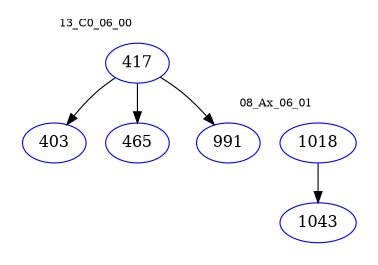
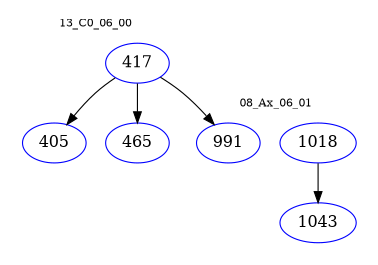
  digraph {
    node [color=blue]
    edge [color=black]
    n1 [label=1018]
    n2 [label=991]
    n3 [label=1043]
    n4 [label=417]
-   n5 [label=403]
+   n5 [label=405]
    n6 [label=465]
    subgraph cluster_1 {
      color=white
      fontsize=10
      label="08_Ax_06_01"
      n1
      n2
      n3
    }
    subgraph cluster_2 {
      color=white
      fontsize=10
      label="13_C0_06_00"
      n4
      n5
      n6
    }
    n1 -> n3
    n4 -> n2
    n4 -> n5
    n4 -> n6
  }
